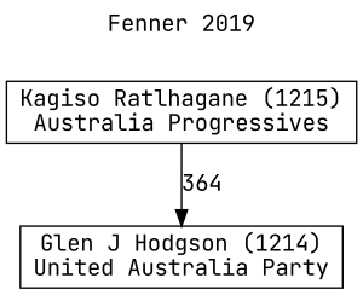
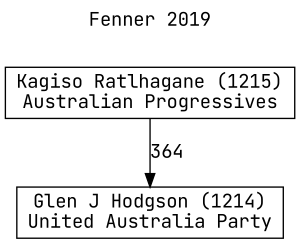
  digraph {
    label="Fenner 2019"
    labelloc=t
    mclimit=10
    fontname="JetBrains Mono"
    node [shape=box fontname="JetBrains Mono"]
    n1 [label="Glen J Hodgson (1214)\nUnited Australia Party"]
-   n2 [label="Kagiso Ratlhagane (1215)\nAustralia Progressives"]
+   n2 [label="Kagiso Ratlhagane (1215)\nAustralian Progressives"]
    n2 -> n1 [label=364 fontname="JetBrains Mono"]
  }
